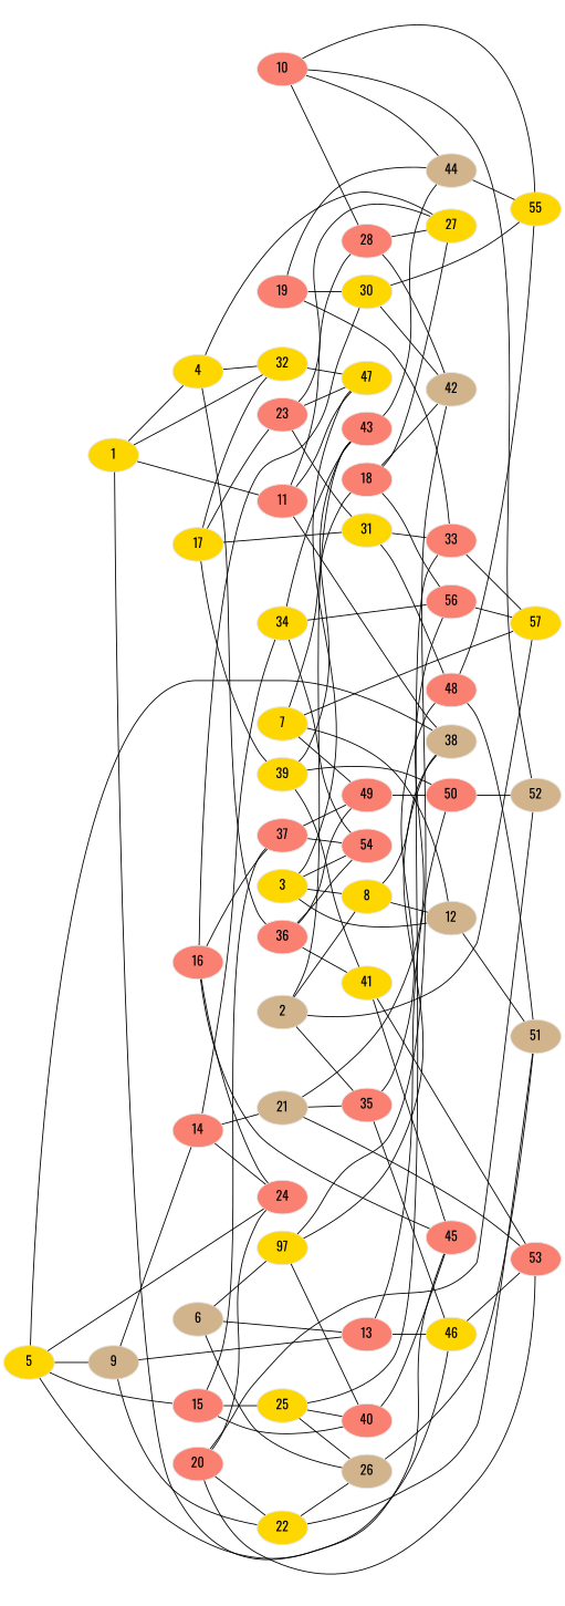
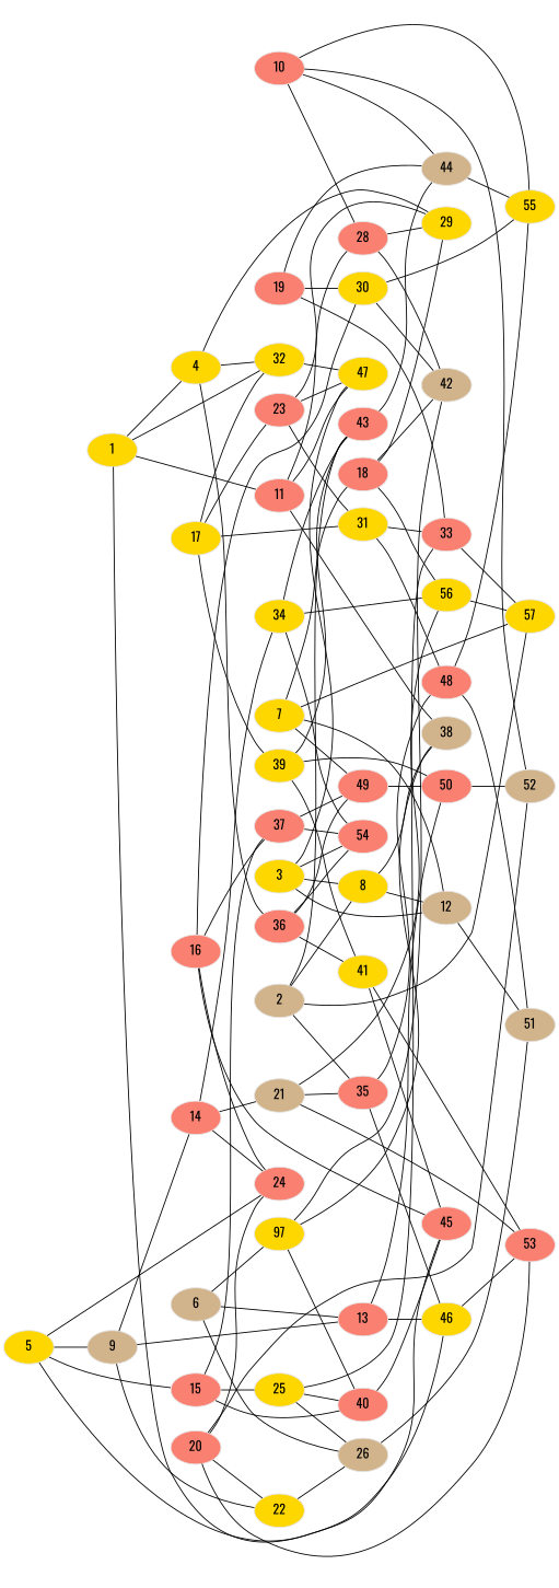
  graph {
    fontname=Oswald
    rankdir=LR
    node [color=gray90 fillcolor=salmon fontname=Oswald style=filled]
    edge [fontname=Oswald]
    1 [fillcolor=gold]
    4 [fillcolor=gold]
    11
    32 [fillcolor=gold]
    46 [fillcolor=gold]
-   29 [fillcolor=gold label=27]
+   29 [fillcolor=gold]
    36
    47 [fillcolor=gold]
    38 [fillcolor=tan]
    28
    53
    2 [fillcolor=tan]
    8 [fillcolor=gold]
    35
    43
    57 [fillcolor=gold]
    12 [fillcolor=tan]
    48
    44 [fillcolor=tan]
    3 [fillcolor=gold]
    54
    51 [fillcolor=tan]
    49
    41 [fillcolor=gold]
    5 [fillcolor=gold]
    15
    24
    45
    9 [fillcolor=tan]
    25 [fillcolor=gold]
    37
    40
    6 [fillcolor=tan]
    13
    26 [fillcolor=tan]
    n36 [fillcolor=gold label=97]
    14
    22 [fillcolor=gold]
    50
    42 [fillcolor=tan]
    7 [fillcolor=gold]
    18
-   56
+   56 [fillcolor=gold]
    21 [fillcolor=tan]
    34 [fillcolor=gold]
    10
    52 [fillcolor=tan]
    55 [fillcolor=gold]
    33
    16
    30 [fillcolor=gold]
    17 [fillcolor=gold]
    23
    31 [fillcolor=gold]
    39 [fillcolor=gold]
    19
    20
    1 -- 4
    1 -- 11
    1 -- 32
    1 -- 46
    4 -- 32
    4 -- 29
    4 -- 36
    11 -- 47
    11 -- 38
    11 -- 28
    32 -- 47
    46 -- 53
    36 -- 54
    36 -- 49
    36 -- 41
    28 -- 29
    28 -- 42
    2 -- 8
    2 -- 35
    2 -- 43
    2 -- 57
    8 -- 38
    8 -- 12
    35 -- 46
    35 -- 48
    43 -- 44
    12 -- 51
    48 -- 51
    48 -- 55
    44 -- 55
    3 -- 47
    3 -- 8
    3 -- 12
    3 -- 54
    49 -- 50
    41 -- 53
    41 -- 45
-   5 -- 38
    5 -- 15
    5 -- 24
    5 -- 45
    5 -- 9
    15 -- 25
    15 -- 37
    15 -- 40
    9 -- 13
    9 -- 14
    9 -- 22
    25 -- 40
    25 -- 26
    25 -- 33
    37 -- 54
    37 -- 49
    40 -- 45
    6 -- 13
    6 -- 26
    6 -- n36
    13 -- 46
    13 -- 50
    26 -- 51
    n36 -- 38
    n36 -- 40
    n36 -- 42
    14 -- 24
    14 -- 21
    14 -- 34
-   22 -- 51
    22 -- 26
    50 -- 52
    7 -- 57
    7 -- 12
    7 -- 49
    7 -- 18
    18 -- 29
    18 -- 42
    18 -- 56
    56 -- 57
    21 -- 53
    21 -- 35
    21 -- 56
    34 -- 43
    34 -- 54
    34 -- 56
    10 -- 28
    10 -- 44
    10 -- 52
    10 -- 55
    33 -- 57
    16 -- 24
    16 -- 45
    16 -- 37
    16 -- 30
    30 -- 42
    30 -- 55
    17 -- 32
    17 -- 23
    17 -- 31
    17 -- 39
    23 -- 29
    23 -- 47
    23 -- 31
    31 -- 48
    31 -- 33
    39 -- 43
    39 -- 41
    39 -- 50
    19 -- 44
    19 -- 33
    19 -- 30
    20 -- 53
    20 -- 24
    20 -- 22
    20 -- 52
  }
